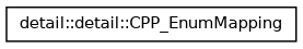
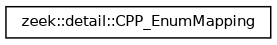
  digraph {
    rankdir=TB
-   n1 [color=black fillcolor=white fontname=Helvetica fontsize=10 height=0.2 label="detail::detail::CPP_EnumMapping" shape=record style=filled width=0.4]
+   n1 [color=black fillcolor=white fontname=Helvetica fontsize=10 height=0.2 label="zeek::detail::CPP_EnumMapping" shape=record style=filled width=0.4]
  }
